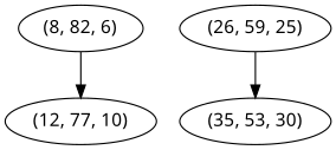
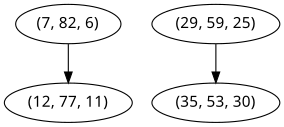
  digraph {
    fontname="Noto Sans"
    node [fontname="Noto Sans"]
    edge [fontname="Noto Sans"]
-   "(7, 82, 6)" [label="(8, 82, 6)"]
-   "(12, 77, 10)"
-   "(29, 59, 25)" [label="(26, 59, 25)"]
+   "(7, 82, 6)"
+   "(12, 77, 10)" [label="(12, 77, 11)"]
+   "(29, 59, 25)"
    "(35, 53, 30)"
    "(7, 82, 6)" -> "(12, 77, 10)"
    "(29, 59, 25)" -> "(35, 53, 30)"
  }
